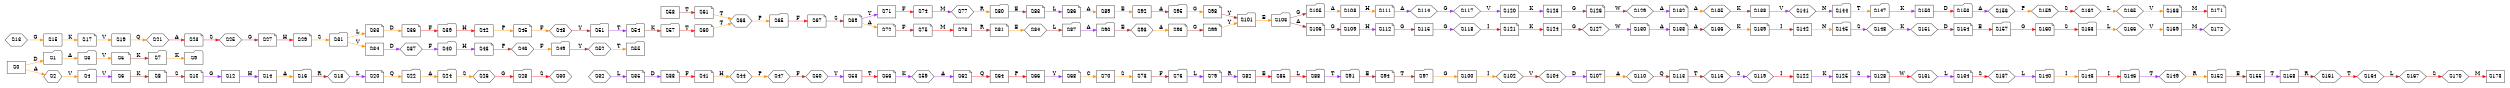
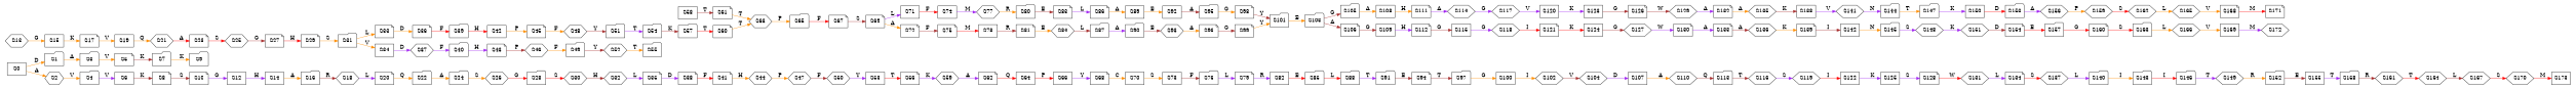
  strict digraph {
    rankdir=LR
    node [shape=hexagon]
    edge [color=darkorange]
    S0 [shape=box]
    S1 [shape=folder]
    S2
    S3 [shape=folder]
    S4 [shape=folder]
    S5 [shape=note]
    S6 [shape=box]
    S7 [shape=folder]
    S8 [shape=note]
    S9 [shape=folder]
    S10 [shape=note]
    S12 [shape=box]
    S14 [shape=box]
    S15 [shape=box]
    S13
    S16 [shape=folder]
    S17 [shape=note]
    S18
    S19 [shape=box]
    S20 [shape=note]
    S21
    S22 [shape=folder]
    S23 [shape=note]
    S24 [shape=folder]
    S25
    S26
    S27 [shape=note]
    S28 [shape=folder]
    S29 [shape=note]
    S30
    S31 [shape=folder]
    S32
    S33 [shape=note]
    S34 [shape=box]
    S35 [shape=note]
    S36 [shape=note]
    S37
    S38 [shape=note]
    S39 [shape=folder]
    S40 [shape=folder]
    S41 [shape=note]
    S42 [shape=box]
    S43 [shape=note]
    S44
    S45 [shape=note]
    S46
    S47
    S48
    S49 [shape=folder]
    S50
    S51 [shape=folder]
    S52
    S53 [shape=box]
    S54 [shape=folder]
    S55 [shape=folder]
    S56 [shape=note]
    S57 [shape=folder]
    S59
    S60 [shape=note]
    S58 [shape=box]
    S61 [shape=note]
    S62 [shape=note]
    S63
    S64 [shape=box]
    S65 [shape=folder]
    S66 [shape=box]
    S67 [shape=note]
    S68 [shape=note]
    S69 [shape=note]
    S70 [shape=box]
    S71 [shape=box]
    S72 [shape=note]
    S73 [shape=box]
    S74 [shape=box]
    S75 [shape=note]
    S76 [shape=folder]
    S77
    S78 [shape=box]
    S79 [shape=note]
    S80 [shape=folder]
    S81 [shape=note]
    S82 [shape=box]
    S83 [shape=note]
    S84
    S85 [shape=folder]
    S86 [shape=note]
    S87 [shape=folder]
    S88 [shape=folder]
    S89 [shape=box]
    S90 [shape=folder]
    S91 [shape=folder]
    S92 [shape=box]
    S93
    S94 [shape=note]
    S95 [shape=folder]
    S96 [shape=note]
    S97 [shape=folder]
    S98 [shape=note]
    S99 [shape=note]
    S100 [shape=box]
    S101 [shape=folder]
    S102
    S103 [shape=folder]
    S104
    S105 [shape=folder]
    S106 [shape=note]
    S107 [shape=box]
    S108 [shape=box]
    S109 [shape=box]
    S110
    S111 [shape=note]
    S112 [shape=note]
    S113 [shape=folder]
    S114
    S115 [shape=box]
    S116
    S117
    S118
    S119
    S120 [shape=box]
    S121 [shape=note]
    S122 [shape=box]
    S123 [shape=box]
    S124 [shape=box]
    S125 [shape=box]
    S126 [shape=note]
    S127
    S128 [shape=note]
    S129
    S130 [shape=note]
    S131
    S132 [shape=note]
    S133 [shape=note]
    S134 [shape=note]
    S135
    S136
    S137
    S138 [shape=box]
    S139 [shape=note]
    S140 [shape=folder]
    S141
    S142 [shape=box]
    S143 [shape=folder]
    S144 [shape=folder]
    S145 [shape=folder]
    S146 [shape=folder]
    S147 [shape=folder]
    S148
    S149
    S150 [shape=box]
    S151
    S152 [shape=folder]
    S153 [shape=folder]
    S154 [shape=note]
    S155 [shape=box]
    S156
    S157 [shape=folder]
    S158 [shape=folder]
    S159
    S160 [shape=note]
    S161
    S162
    S163 [shape=folder]
    S164
    S165
    S166
    S167
    S168 [shape=note]
    S169 [shape=box]
    S170
    S171 [shape=note]
    S172
    S173 [shape=box]
    S0 -> S1 [label=D]
    S0 -> S2 [label=A]
    S1 -> S3 [label=A]
    S2 -> S4 [label=V]
    S3 -> S5 [label=V]
    S4 -> S6 [color=purple label=V]
    S5 -> S7 [color=brown label=K]
    S6 -> S8 [color=brown label=K]
    S7 -> S9 [label=K]
    S8 -> S10 [color=brown label=S]
    S10 -> S12 [color=purple label=G]
    S12 -> S14 [color=purple label=H]
    S14 -> S16 [label=A]
    S15 -> S17 [label=K]
    S13 -> S15 [label=G]
    S16 -> S18 [color=brown label=R]
    S17 -> S19 [label=V]
    S18 -> S20 [color=purple label=L]
    S19 -> S21 [label=Q]
    S20 -> S22 [label=Q]
    S21 -> S23 [color=red label=A]
    S22 -> S24 [label=A]
    S23 -> S25 [color=red label=S]
    S24 -> S26 [label=S]
    S25 -> S27 [color=brown label=G]
    S26 -> S28 [color=red label=G]
    S27 -> S29 [color=red label=H]
    S28 -> S30 [color=red label=S]
    S29 -> S31 [label=S]
+   S30 -> S32 [color=brown label=H]
    S31 -> S33 [label=L]
    S31 -> S34 [label=V]
    S32 -> S35 [color=purple label=L]
    S33 -> S36 [label=D]
    S34 -> S37 [color=purple label=D]
    S35 -> S38 [color=purple label=D]
    S36 -> S39 [color=red label=F]
    S37 -> S40 [color=purple label=F]
    S38 -> S41 [color=red label=F]
    S39 -> S42 [color=red label=H]
    S40 -> S43 [color=purple label=H]
    S41 -> S44 [label=H]
    S42 -> S45 [label=P]
    S43 -> S46 [color=brown label=P]
    S44 -> S47 [label=P]
    S45 -> S48 [label=F]
    S46 -> S49 [label=F]
    S47 -> S50 [color=brown label=F]
    S48 -> S51 [color=brown label=Y]
    S49 -> S52 [color=brown label=Y]
    S50 -> S53 [color=purple label=Y]
    S51 -> S54 [color=purple label=T]
    S52 -> S55 [label=T]
    S53 -> S56 [color=red label=T]
    S54 -> S57 [color=brown label=K]
    S56 -> S59 [color=purple label=K]
    S57 -> S60 [color=red label=T]
    S59 -> S62 [color=purple label=A]
    S60 -> S63 [label=T]
    S58 -> S61 [color=brown label=T]
    S61 -> S63 [label=T]
    S62 -> S64 [color=red label=Q]
    S63 -> S65 [label=P]
    S64 -> S66 [color=red label=P]
    S65 -> S67 [color=red label=F]
    S66 -> S68 [color=purple label=Y]
    S67 -> S69 [color=brown label=S]
    S68 -> S70 [label=C]
-   S69 -> S71 [color=purple label=Y]
+   S69 -> S71 [color=purple label=L]
    S69 -> S72 [label=A]
    S70 -> S73 [label=S]
    S71 -> S74 [color=red label=F]
    S72 -> S75 [color=brown label=F]
    S73 -> S76 [color=brown label=F]
    S74 -> S77 [color=purple label=M]
    S75 -> S78 [color=red label=M]
    S76 -> S79 [color=purple label=L]
    S77 -> S80 [label=R]
    S78 -> S81 [color=brown label=R]
    S79 -> S82 [color=purple label=R]
    S80 -> S83 [color=brown label=E]
    S81 -> S84 [label=E]
    S82 -> S85 [color=red label=E]
    S83 -> S86 [color=purple label=L]
    S84 -> S87 [color=brown label=L]
    S85 -> S88 [color=red label=L]
    S86 -> S89 [label=A]
    S87 -> S90 [color=purple label=A]
    S88 -> S91 [color=purple label=T]
    S89 -> S92 [label=E]
    S90 -> S93 [color=brown label=E]
    S91 -> S94 [color=brown label=E]
    S92 -> S95 [color=brown label=A]
    S93 -> S96 [label=A]
    S94 -> S97 [color=brown label=T]
    S95 -> S98 [label=G]
    S96 -> S99 [color=brown label=G]
    S97 -> S100 [label=G]
    S98 -> S101 [color=brown label=Y]
    S99 -> S101 [label=Y]
    S100 -> S102 [label=I]
    S101 -> S103 [label=E]
    S102 -> S104 [color=brown label=V]
    S103 -> S105 [color=brown label=G]
    S103 -> S106 [color=brown label=A]
    S104 -> S107 [color=purple label=D]
    S105 -> S108 [label=A]
    S106 -> S109 [color=brown label=G]
    S107 -> S110 [label=A]
    S108 -> S111 [label=H]
    S109 -> S112 [color=purple label=H]
    S110 -> S113 [color=brown label=Q]
    S111 -> S114 [color=purple label=A]
    S112 -> S115 [color=brown label=G]
    S113 -> S116 [color=brown label=T]
    S114 -> S117 [color=purple label=G]
    S115 -> S118 [color=purple label=G]
    S116 -> S119 [color=purple label=S]
    S117 -> S120 [color=purple label=V]
    S118 -> S121 [color=red label=I]
    S119 -> S122 [color=red label=I]
    S120 -> S123 [color=purple label=K]
    S121 -> S124 [color=red label=K]
    S122 -> S125 [color=purple label=K]
    S123 -> S126 [color=brown label=G]
    S124 -> S127 [color=brown label=G]
    S125 -> S128 [color=purple label=S]
    S126 -> S129 [color=brown label=W]
    S127 -> S130 [color=purple label=W]
    S128 -> S131 [color=red label=W]
    S129 -> S132 [color=purple label=A]
    S130 -> S133 [color=purple label=A]
    S131 -> S134 [color=purple label=L]
    S132 -> S135 [label=A]
    S133 -> S136 [color=brown label=A]
    S134 -> S137 [color=red label=S]
    S135 -> S138 [color=brown label=K]
    S136 -> S139 [label=K]
    S137 -> S140 [color=purple label=L]
    S138 -> S141 [color=purple label=V]
    S139 -> S142 [color=brown label=I]
    S140 -> S143 [label=I]
    S141 -> S144 [color=purple label=N]
    S142 -> S145 [label=N]
    S143 -> S146 [color=red label=I]
    S144 -> S147 [label=T]
    S145 -> S148 [color=purple label=S]
    S146 -> S149 [color=purple label=T]
    S147 -> S150 [color=purple label=K]
    S148 -> S151 [color=purple label=K]
    S149 -> S152 [label=R]
    S150 -> S153 [color=red label=D]
    S151 -> S154 [color=brown label=D]
    S152 -> S155 [color=brown label=E]
    S153 -> S156 [color=purple label=A]
    S154 -> S157 [color=red label=E]
    S155 -> S158 [color=purple label=T]
    S156 -> S159 [label=P]
    S157 -> S160 [color=red label=G]
    S158 -> S161 [color=brown label=R]
    S159 -> S162 [color=red label=S]
    S160 -> S163 [color=red label=S]
    S161 -> S164 [color=red label=T]
    S162 -> S165 [label=L]
    S163 -> S166 [label=L]
    S164 -> S167 [color=brown label=L]
    S165 -> S168 [label=V]
    S166 -> S169 [label=V]
    S167 -> S170 [color=red label=S]
    S168 -> S171 [color=red label=M]
    S169 -> S172 [color=purple label=M]
    S170 -> S173 [color=red label=M]
  }
